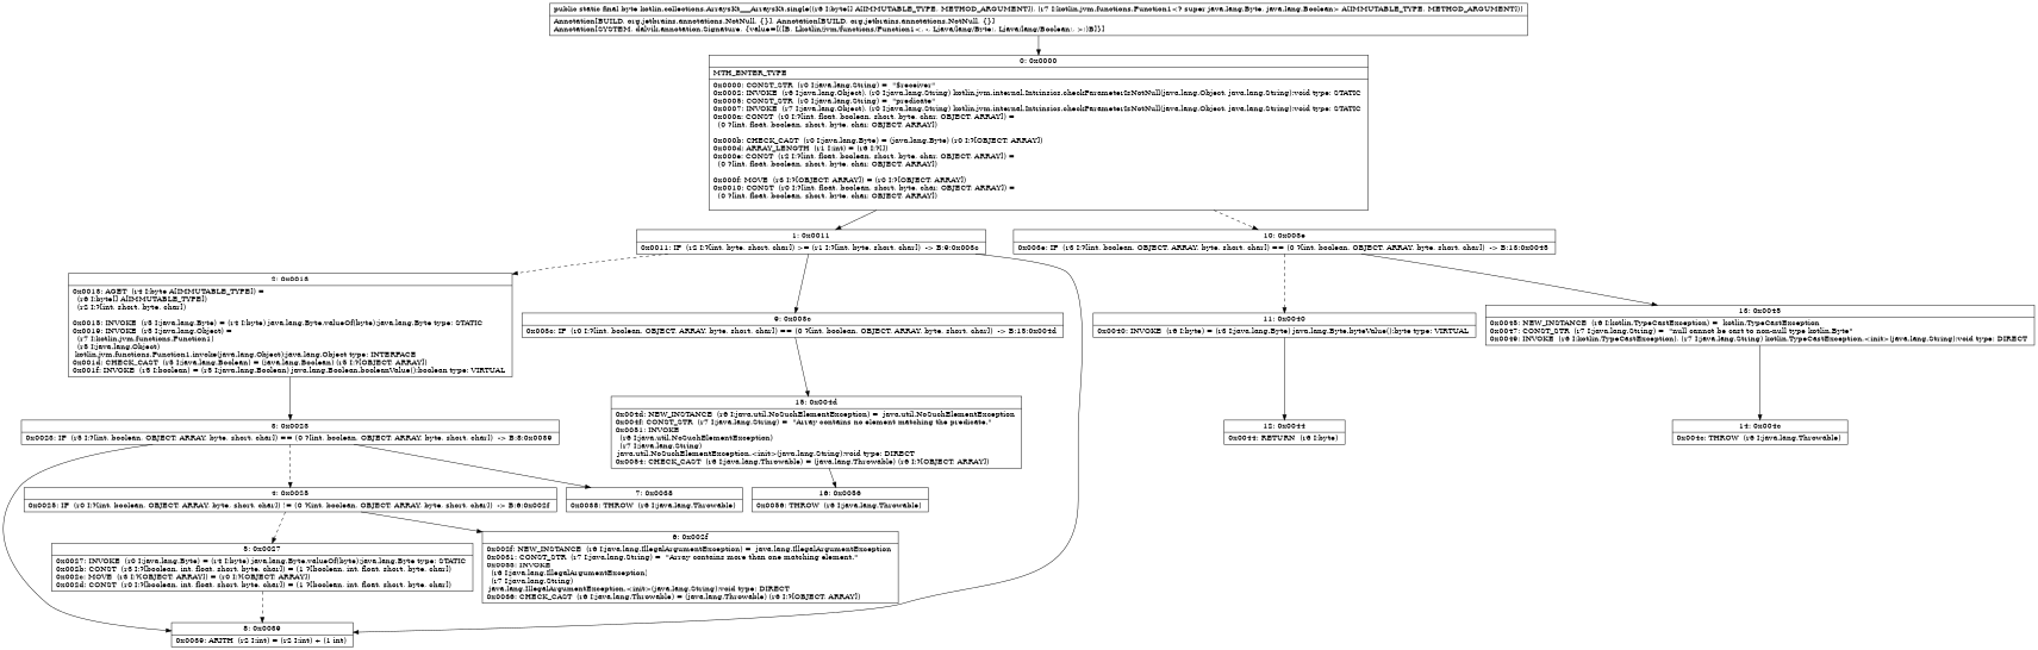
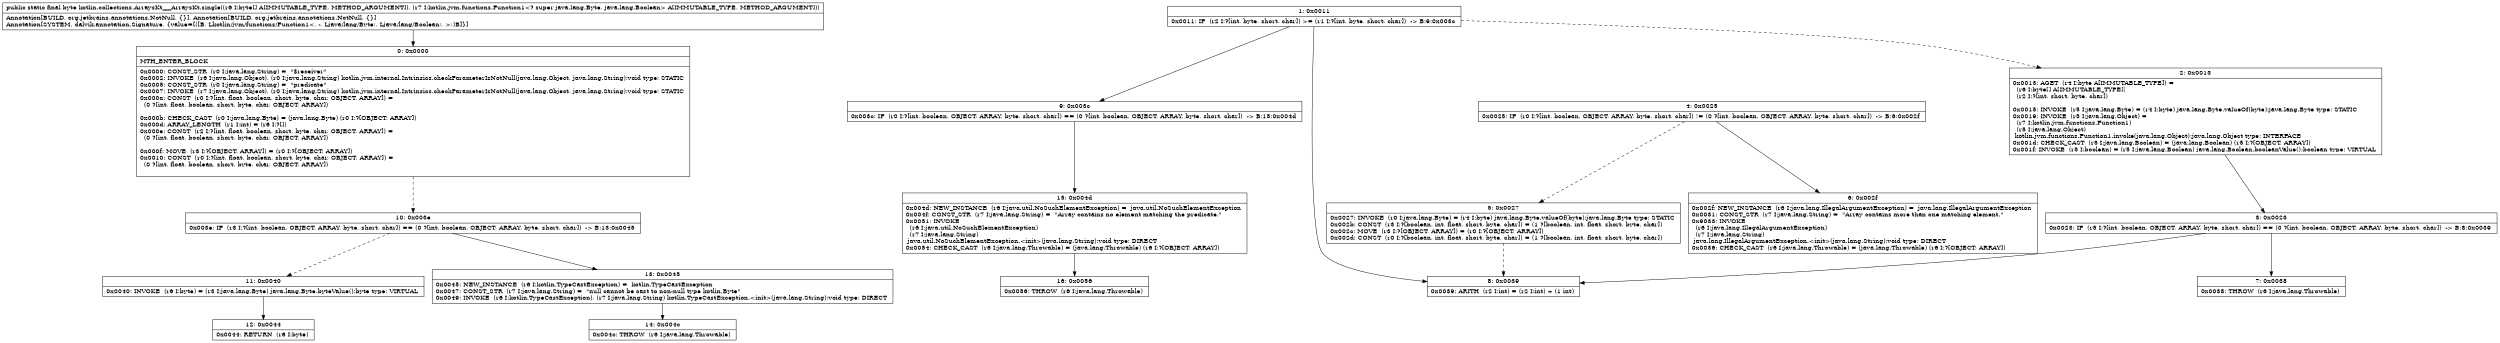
  digraph {
    node [shape=record]
-   n1 [label="{0\:\ 0x0000|MTH_ENTER_TYPE\l|0x0000: CONST_STR  (r0 I:java.lang.String) =  \"$receiver\" \l0x0002: INVOKE  (r6 I:java.lang.Object), (r0 I:java.lang.String) kotlin.jvm.internal.Intrinsics.checkParameterIsNotNull(java.lang.Object, java.lang.String):void type: STATIC \l0x0005: CONST_STR  (r0 I:java.lang.String) =  \"predicate\" \l0x0007: INVOKE  (r7 I:java.lang.Object), (r0 I:java.lang.String) kotlin.jvm.internal.Intrinsics.checkParameterIsNotNull(java.lang.Object, java.lang.String):void type: STATIC \l0x000a: CONST  (r0 I:?[int, float, boolean, short, byte, char, OBJECT, ARRAY]) = \l  (0 ?[int, float, boolean, short, byte, char, OBJECT, ARRAY])\l \l0x000b: CHECK_CAST  (r0 I:java.lang.Byte) = (java.lang.Byte) (r0 I:?[OBJECT, ARRAY]) \l0x000d: ARRAY_LENGTH  (r1 I:int) = (r6 I:?[]) \l0x000e: CONST  (r2 I:?[int, float, boolean, short, byte, char, OBJECT, ARRAY]) = \l  (0 ?[int, float, boolean, short, byte, char, OBJECT, ARRAY])\l \l0x000f: MOVE  (r3 I:?[OBJECT, ARRAY]) = (r0 I:?[OBJECT, ARRAY]) \l0x0010: CONST  (r0 I:?[int, float, boolean, short, byte, char, OBJECT, ARRAY]) = \l  (0 ?[int, float, boolean, short, byte, char, OBJECT, ARRAY])\l \l}"]
+   n1 [label="{0\:\ 0x0000|MTH_ENTER_BLOCK\l|0x0000: CONST_STR  (r0 I:java.lang.String) =  \"$receiver\" \l0x0002: INVOKE  (r6 I:java.lang.Object), (r0 I:java.lang.String) kotlin.jvm.internal.Intrinsics.checkParameterIsNotNull(java.lang.Object, java.lang.String):void type: STATIC \l0x0005: CONST_STR  (r0 I:java.lang.String) =  \"predicate\" \l0x0007: INVOKE  (r7 I:java.lang.Object), (r0 I:java.lang.String) kotlin.jvm.internal.Intrinsics.checkParameterIsNotNull(java.lang.Object, java.lang.String):void type: STATIC \l0x000a: CONST  (r0 I:?[int, float, boolean, short, byte, char, OBJECT, ARRAY]) = \l  (0 ?[int, float, boolean, short, byte, char, OBJECT, ARRAY])\l \l0x000b: CHECK_CAST  (r0 I:java.lang.Byte) = (java.lang.Byte) (r0 I:?[OBJECT, ARRAY]) \l0x000d: ARRAY_LENGTH  (r1 I:int) = (r6 I:?[]) \l0x000e: CONST  (r2 I:?[int, float, boolean, short, byte, char, OBJECT, ARRAY]) = \l  (0 ?[int, float, boolean, short, byte, char, OBJECT, ARRAY])\l \l0x000f: MOVE  (r3 I:?[OBJECT, ARRAY]) = (r0 I:?[OBJECT, ARRAY]) \l0x0010: CONST  (r0 I:?[int, float, boolean, short, byte, char, OBJECT, ARRAY]) = \l  (0 ?[int, float, boolean, short, byte, char, OBJECT, ARRAY])\l \l}"]
    n2 [label="{1\:\ 0x0011|0x0011: IF  (r2 I:?[int, byte, short, char]) \>= (r1 I:?[int, byte, short, char])  \-\> B:9:0x003c \l}"]
    n3 [label="{10\:\ 0x003e|0x003e: IF  (r3 I:?[int, boolean, OBJECT, ARRAY, byte, short, char]) == (0 ?[int, boolean, OBJECT, ARRAY, byte, short, char])  \-\> B:13:0x0045 \l}"]
    n4 [label="{2\:\ 0x0013|0x0013: AGET  (r4 I:byte A[IMMUTABLE_TYPE]) = \l  (r6 I:byte[] A[IMMUTABLE_TYPE])\l  (r2 I:?[int, short, byte, char])\l \l0x0015: INVOKE  (r5 I:java.lang.Byte) = (r4 I:byte) java.lang.Byte.valueOf(byte):java.lang.Byte type: STATIC \l0x0019: INVOKE  (r5 I:java.lang.Object) = \l  (r7 I:kotlin.jvm.functions.Function1)\l  (r5 I:java.lang.Object)\l kotlin.jvm.functions.Function1.invoke(java.lang.Object):java.lang.Object type: INTERFACE \l0x001d: CHECK_CAST  (r5 I:java.lang.Boolean) = (java.lang.Boolean) (r5 I:?[OBJECT, ARRAY]) \l0x001f: INVOKE  (r5 I:boolean) = (r5 I:java.lang.Boolean) java.lang.Boolean.booleanValue():boolean type: VIRTUAL \l}"]
    n5 [label="{9\:\ 0x003c|0x003c: IF  (r0 I:?[int, boolean, OBJECT, ARRAY, byte, short, char]) == (0 ?[int, boolean, OBJECT, ARRAY, byte, short, char])  \-\> B:15:0x004d \l}"]
    n6 [label="{8\:\ 0x0039|0x0039: ARITH  (r2 I:int) = (r2 I:int) + (1 int) \l}"]
    n7 [label="{3\:\ 0x0023|0x0023: IF  (r5 I:?[int, boolean, OBJECT, ARRAY, byte, short, char]) == (0 ?[int, boolean, OBJECT, ARRAY, byte, short, char])  \-\> B:8:0x0039 \l}"]
    n8 [label="{15\:\ 0x004d|0x004d: NEW_INSTANCE  (r6 I:java.util.NoSuchElementException) =  java.util.NoSuchElementException \l0x004f: CONST_STR  (r7 I:java.lang.String) =  \"Array contains no element matching the predicate.\" \l0x0051: INVOKE  \l  (r6 I:java.util.NoSuchElementException)\l  (r7 I:java.lang.String)\l java.util.NoSuchElementException.\<init\>(java.lang.String):void type: DIRECT \l0x0054: CHECK_CAST  (r6 I:java.lang.Throwable) = (java.lang.Throwable) (r6 I:?[OBJECT, ARRAY]) \l}"]
    n9 [label="{4\:\ 0x0025|0x0025: IF  (r0 I:?[int, boolean, OBJECT, ARRAY, byte, short, char]) != (0 ?[int, boolean, OBJECT, ARRAY, byte, short, char])  \-\> B:6:0x002f \l}"]
    n10 [label="{7\:\ 0x0038|0x0038: THROW  (r6 I:java.lang.Throwable) \l}"]
    n11 [label="{5\:\ 0x0027|0x0027: INVOKE  (r0 I:java.lang.Byte) = (r4 I:byte) java.lang.Byte.valueOf(byte):java.lang.Byte type: STATIC \l0x002b: CONST  (r3 I:?[boolean, int, float, short, byte, char]) = (1 ?[boolean, int, float, short, byte, char]) \l0x002c: MOVE  (r3 I:?[OBJECT, ARRAY]) = (r0 I:?[OBJECT, ARRAY]) \l0x002d: CONST  (r0 I:?[boolean, int, float, short, byte, char]) = (1 ?[boolean, int, float, short, byte, char]) \l}"]
-   n12 [label="{6\:\ 0x002f|0x002f: NEW_INSTANCE  (r6 I:java.lang.IllegalArgumentException) =  java.lang.IllegalArgumentException \l0x0031: CONST_STR  (r7 I:java.lang.String) =  \"Array contains more than one matching element.\" \l0x0033: INVOKE  \l  (r6 I:java.lang.IllegalArgumentException)\l  (r7 I:java.lang.String)\l java.lang.IllegalArgumentException.\<init\>(java.lang.String):void type: DIRECT \l0x0036: CHECK_CAST  (r6 I:java.lang.Throwable) = (java.lang.Throwable) (r6 I:?[OBJECT, ARRAY]) \l}"]
+   n12 [label="{6\:\ 0x002f|0x002f: NEW_INSTANCE  (r6 I:java.lang.IllegalArgumentException) =  java.lang.IllegalArgumentException \l0x0031: CONST_STR  (r7 I:java.lang.String) =  \"Array contains more than one matching element.\" \l0x9033: INVOKE  \l  (r6 I:java.lang.IllegalArgumentException)\l  (r7 I:java.lang.String)\l java.lang.IllegalArgumentException.\<init\>(java.lang.String):void type: DIRECT \l0x0036: CHECK_CAST  (r6 I:java.lang.Throwable) = (java.lang.Throwable) (r6 I:?[OBJECT, ARRAY]) \l}"]
    n13 [label="{11\:\ 0x0040|0x0040: INVOKE  (r6 I:byte) = (r3 I:java.lang.Byte) java.lang.Byte.byteValue():byte type: VIRTUAL \l}"]
    n14 [label="{13\:\ 0x0045|0x0045: NEW_INSTANCE  (r6 I:kotlin.TypeCastException) =  kotlin.TypeCastException \l0x0047: CONST_STR  (r7 I:java.lang.String) =  \"null cannot be cast to non\-null type kotlin.Byte\" \l0x0049: INVOKE  (r6 I:kotlin.TypeCastException), (r7 I:java.lang.String) kotlin.TypeCastException.\<init\>(java.lang.String):void type: DIRECT \l}"]
    n15 [label="{16\:\ 0x0056|0x0056: THROW  (r6 I:java.lang.Throwable) \l}"]
    n16 [label="{12\:\ 0x0044|0x0044: RETURN  (r6 I:byte) \l}"]
    n17 [label="{14\:\ 0x004c|0x004c: THROW  (r6 I:java.lang.Throwable) \l}"]
    n18 [label="{public static final byte kotlin.collections.ArraysKt___ArraysKt.single((r6 I:byte[] A[IMMUTABLE_TYPE, METHOD_ARGUMENT]), (r7 I:kotlin.jvm.functions.Function1\<? super java.lang.Byte, java.lang.Boolean\> A[IMMUTABLE_TYPE, METHOD_ARGUMENT]))  | Annotation[BUILD, org.jetbrains.annotations.NotNull, \{\}], Annotation[BUILD, org.jetbrains.annotations.NotNull, \{\}]\lAnnotation[SYSTEM, dalvik.annotation.Signature, \{value=[([B, Lkotlin\/jvm\/functions\/Function1\<, \-, Ljava\/lang\/Byte;, Ljava\/lang\/Boolean;, \>;)B]\}]\l}"]
-   n1 -> n2
    n1 -> n3 [style=dashed]
    n2 -> n4 [style=dashed]
    n2 -> n5
    n2 -> n6
    n3 -> n13 [style=dashed]
    n3 -> n14
    n4 -> n7
    n5 -> n8
    n7 -> n6
-   n7 -> n9 [style=dashed]
    n7 -> n10
    n8 -> n15
    n9 -> n11 [style=dashed]
    n9 -> n12
    n11 -> n6 [style=dashed]
    n13 -> n16
    n14 -> n17
    n18 -> n1
  }
